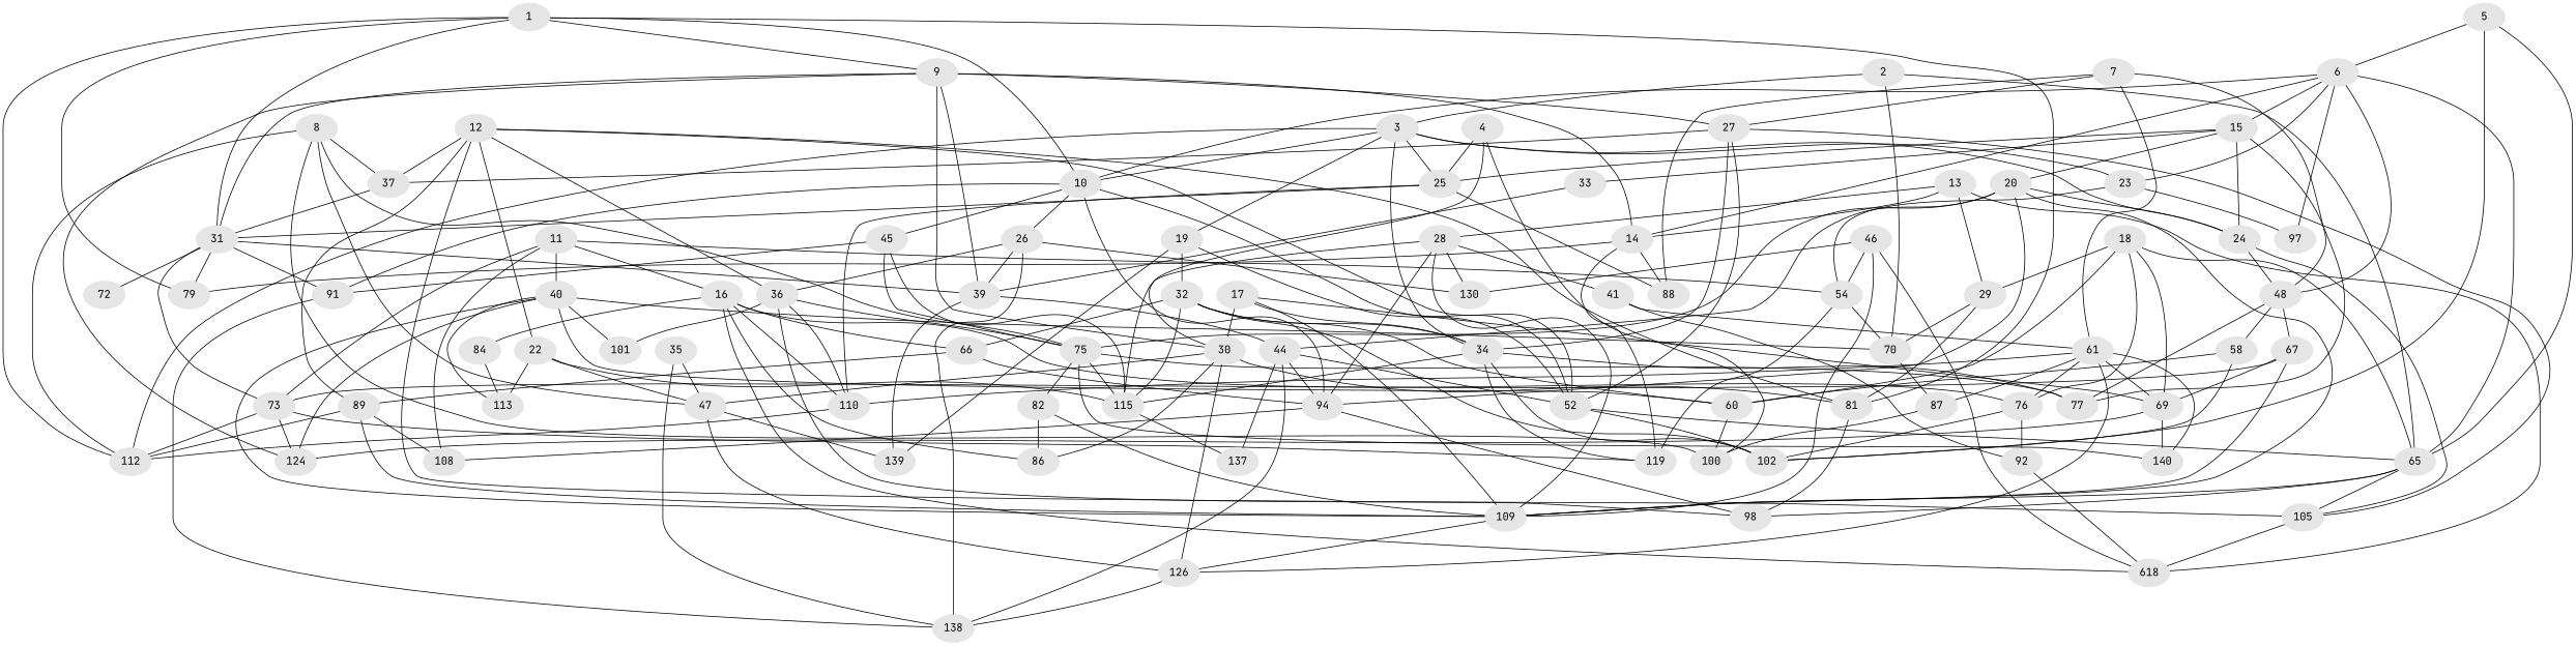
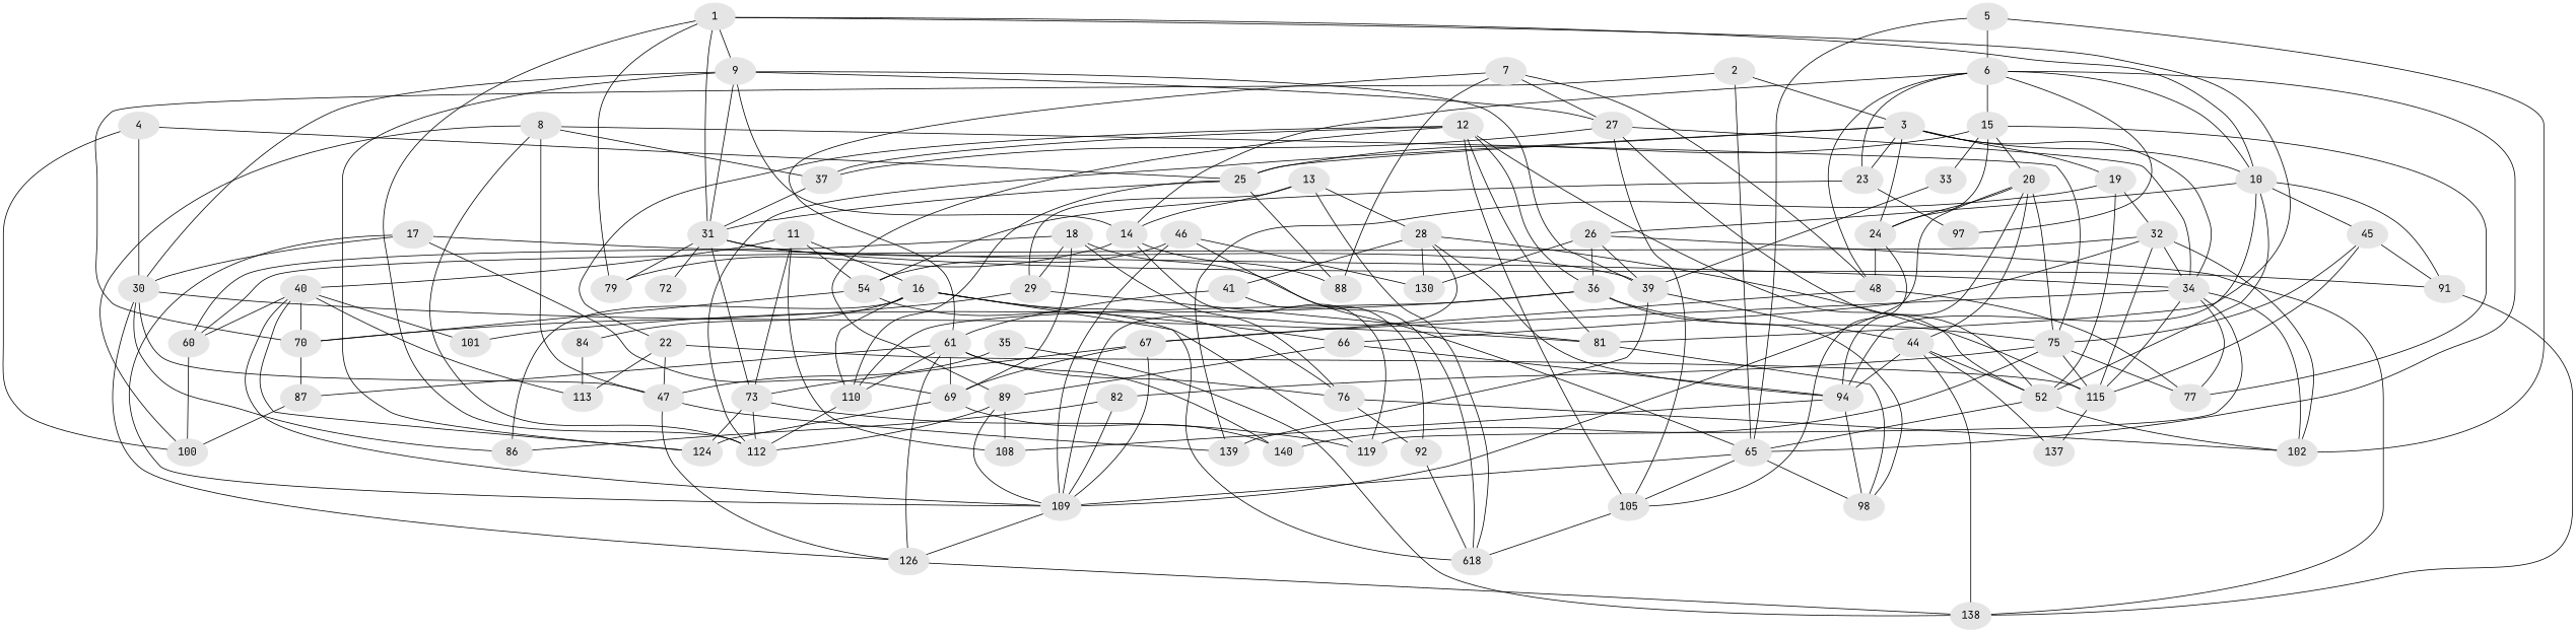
  graph {
    fontname="JetBrains Mono"
    node [color=gray90 fontname="JetBrains Mono" style=filled]
    edge [fontname="JetBrains Mono"]
    1 [super="+64"]
    9 [super="+123"]
    10 [super="+53"]
    n4 [label=31 super="+121"]
    79
    81 [super="+83"]
    112
    30 [super="+57"]
    14 [super="+51"]
    27 [super="+134"]
    39
    124
    26 [super="+114"]
    45 [super="+50"]
    52 [super="+104"]
    91
    94 [super="+132"]
    73 [super="+85"]
    72
    98
    3 [super="+129"]
    19 [super="+131"]
    23
    24 [super="+59"]
    25 [super="+63"]
    34 [super="+49"]
    2
    65 [super="+136"]
    70
    105 [super="+111"]
    109 [super="+125"]
    87
    32 [super="+127"]
    139
    97
    54 [super="+62"]
    n37 [label=48 super="+55"]
    88
    110 [super="+117"]
    102
    119
    77
    115 [super="+135"]
    67 [super="+107"]
    4
    100
    47 [super="+96"]
    86
    126
    6 [super="+48"]
    15 [super="+103"]
    5
    20 [super="+71"]
    33
-   58 [super="+68"]
    37 [super="+43"]
    7
    61 [super="+95"]
    76 [super="+80"]
    69 [super="+106"]
    140
    8 [super="+99"]
    75 [super="+122"]
    82
    44 [super="+78"]
    36 [super="+93"]
    130
    138
    108
    11 [super="+56"]
    16 [super="+90"]
    40 [super="+116"]
    n73 [label=618 super="+133"]
    66
    84
    60
    113
    101
    12 [super="+21"]
    22
    89 [super="+128"]
    13
    28 [super="+120"]
    29
    41
    92
    17 [super="+74"]
    18 [super="+31"]
    137
    35
    46
    1 -- 9
    1 -- 10
    1 -- n4
    1 -- 79
    1 -- 81
    1 -- 112
    9 -- n4
    9 -- 30
    9 -- 14
    9 -- 27
    9 -- 39
    9 -- 124
    10 -- 26
    10 -- 45
    10 -- 52
    10 -- 91
    10 -- 94
    n4 -- 79
    n4 -- 39
    n4 -- 91
    n4 -- 73
    n4 -- 72 [weight=2]
    81 -- 98
    30 -- 81
    30 -- 47
    30 -- 86
    30 -- 126
    14 -- 79
    14 -- 88
    14 -- 119
    27 -- 52
    27 -- 34
    27 -- 105
    27 -- 37
    39 -- 139
    39 -- 44
    26 -- 39
    26 -- 36
    26 -- 130
    26 -- 138
    45 -- 91
    45 -- 115
    45 -- 75
    52 -- 65
    52 -- 102
    91 -- 138
    94 -- 98
    94 -- 108
    73 -- 112
    73 -- 124
    73 -- 119
    3 -- 10
    3 -- 112
    3 -- 19
    3 -- 23
    3 -- 24
    3 -- 25
    3 -- 34
    19 -- 52
    19 -- 32 [weight=2]
    19 -- 139
    23 -- 97
    23 -- 54
    24 -- 105
    24 -- n37
    25 -- n4
    25 -- 88
    25 -- 110
    34 -- 102
    34 -- 119
    34 -- 77
    34 -- 115
+   34 -- 67
    2 -- 3
    2 -- 65
    2 -- 70
    65 -- 98
    65 -- 105
    65 -- 109
    70 -- 87
    105 -- n73
    109 -- 126
    87 -- 100
    32 -- 34
    32 -- 102
    32 -- 115
    32 -- 66
    32 -- 60
    54 -- 70
    54 -- 119
    n37 -- 77
    n37 -- 67
-   n37 -- 58
    110 -- 112
    115 -- 137
    67 -- 73
    67 -- 109
    67 -- 69
    4 -- 30
    4 -- 25
    4 -- 100
    47 -- 139
    47 -- 126
    126 -- 138
    6 -- 10
    6 -- 14
    6 -- 23
    6 -- 65
    6 -- 97
    6 -- n37
    6 -- 15
    15 -- 24 [weight=2]
    15 -- 25
    15 -- 77
    15 -- 20
    15 -- 33
    5 -- 65
    5 -- 102
    5 -- 6
    20 -- 94
    20 -- 24
    20 -- 109
    20 -- 75
    20 -- 44
    33 -- 39
-   58 -- 102
-   58 -- 60
    37 -- n4
    7 -- 27
    7 -- n37
    7 -- 88
    7 -- 61
    61 -- 87
    61 -- 110
    61 -- 126
    61 -- 76
    61 -- 69
    61 -- 140
    76 -- 102
    76 -- 92
    69 -- 124
    69 -- 140
    8 -- 112
    8 -- 100
    8 -- 47
    8 -- 37
    8 -- 75
    75 -- 77
    75 -- 115
    75 -- 140
    75 -- 82
    82 -- 109
    82 -- 86
    44 -- 52
    44 -- 94
    44 -- 138
    44 -- 137
    36 -- 98
    36 -- 110
    36 -- 75
    36 -- 101
    11 -- 73
    11 -- 54
    11 -- 108
    11 -- 16
    11 -- 40
    16 -- 110
    16 -- 86
    16 -- 76
    16 -- n73
    16 -- 66
    16 -- 84
    40 -- 124
    40 -- 70
    40 -- 109
    40 -- 60
    40 -- 113
    40 -- 101
    66 -- 94
    66 -- 89
    84 -- 113
    60 -- 100
    12 -- 81
    12 -- 52
    12 -- 105 [weight=2]
    12 -- 37
    12 -- 36
    12 -- 22
    12 -- 89
    22 -- 115 [weight=2]
    22 -- 47
    22 -- 113
    89 -- 112
    89 -- 109
    89 -- 108
    13 -- 14
    13 -- n73
    13 -- 28
    13 -- 29
    28 -- 94
    28 -- 109
    28 -- 115
    28 -- 130
    28 -- 41
    29 -- 81
    29 -- 70
    41 -- 61
    41 -- 92
    92 -- n73
    17 -- 30 [weight=2]
    17 -- 34
    17 -- 109
    17 -- 69
    18 -- 65
    18 -- 76
    18 -- 69
    18 -- 60
    18 -- 29
    35 -- 47
    35 -- 138
    46 -- 109
    46 -- 54
    46 -- 130
    46 -- n73
  }
